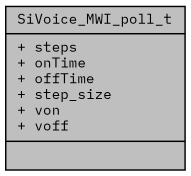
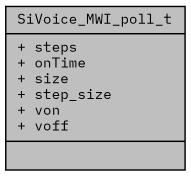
  digraph {
    fontname="IBM Plex Mono"
-   n1 [color=black fillcolor=grey75 fontcolor=black fontname="IBM Plex Mono" fontsize=10 height=0.2 label="{SiVoice_MWI_poll_t\n|+ steps\l+ onTime\l+ offTime\l+ step_size\l+ von\l+ voff\l|}" shape=record style=filled width=0.4]
+   n1 [color=black fillcolor=grey75 fontcolor=black fontname="IBM Plex Mono" fontsize=10 height=0.2 label="{SiVoice_MWI_poll_t\n|+ steps\l+ onTime\l+ size\l+ step_size\l+ von\l+ voff\l|}" shape=record style=filled width=0.4]
  }
